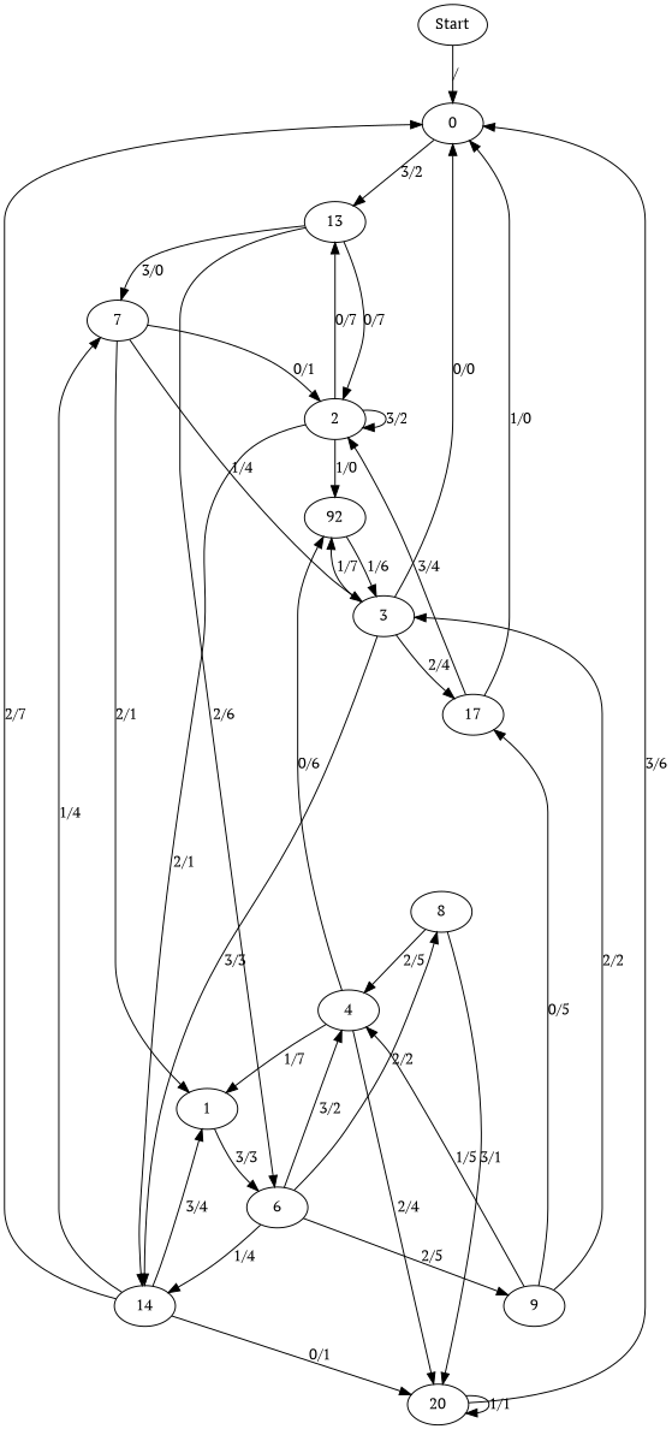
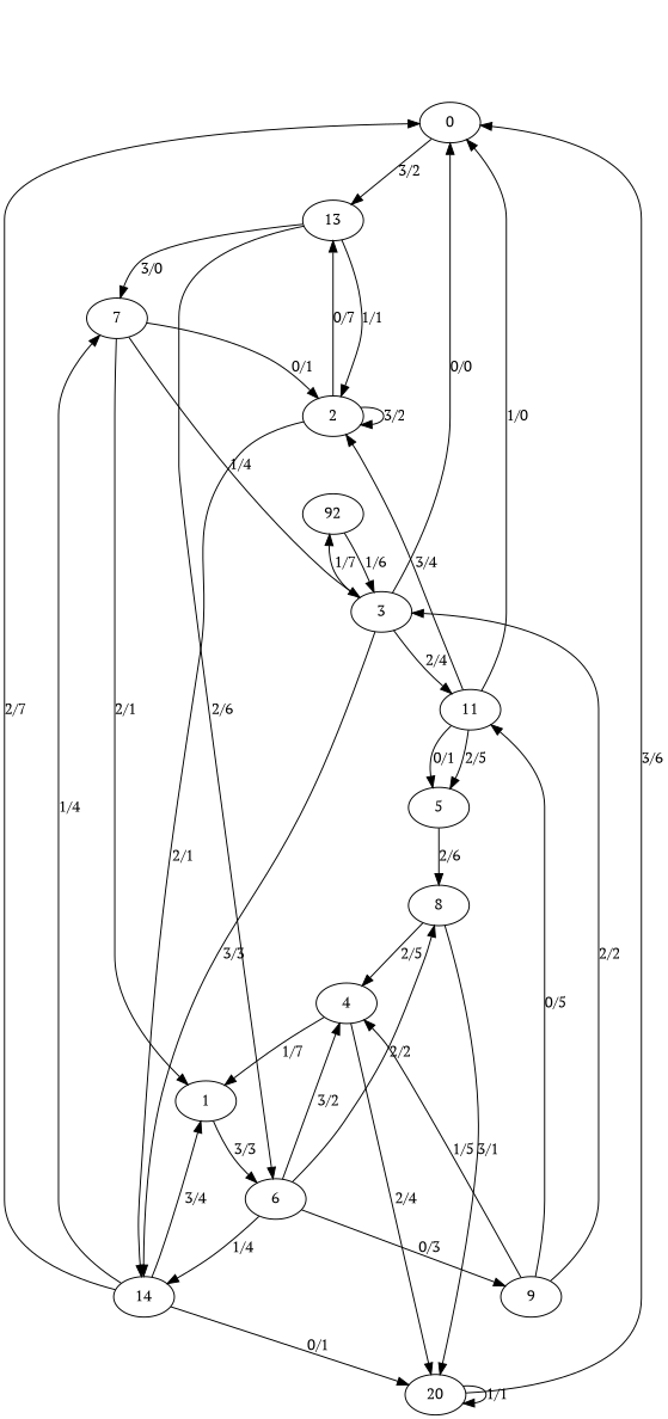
  digraph {
    fontname="PT Serif"
    node [fontname="PT Serif"]
    edge [fontname="PT Serif"]
-   Start
    0
    13
    7
    6
    2
    1
    3
    14
    8
    4
    9
    n13 [label=92]
    n14 [label=20]
-   11 [label=17]
-   Start -> 0 [label="/"]
+   11
+   5
    0 -> 13 [label="3/2"]
    13 -> 7 [label="3/0"]
    13 -> 6 [label="2/6"]
-   13 -> 2 [label="0/7"]
+   13 -> 2 [label="1/1"]
    7 -> 2 [label="0/1"]
    7 -> 1 [label="2/1"]
    7 -> 3 [label="1/4"]
    6 -> 14 [label="1/4"]
    6 -> 8 [label="2/2"]
    6 -> 4 [label="3/2"]
-   6 -> 9 [label="2/5"]
+   6 -> 9 [label="0/3"]
    2 -> 13 [label="0/7"]
    2 -> 2 [label="3/2"]
    2 -> 14 [label="2/1"]
-   2 -> n13 [label="1/0"]
    1 -> 6 [label="3/3"]
    3 -> 0 [label="0/0"]
    3 -> 14 [label="3/3"]
    3 -> n13 [label="1/7"]
    3 -> 11 [label="2/4"]
    14 -> 0 [label="2/7"]
    14 -> 7 [label="1/4"]
    14 -> 1 [label="3/4"]
    14 -> n14 [label="0/1"]
    8 -> 4 [label="2/5"]
    8 -> n14 [label="3/1"]
    4 -> 1 [label="1/7"]
-   4 -> n13 [label="0/6"]
    4 -> n14 [label="2/4"]
    9 -> 3 [label="2/2"]
    9 -> 4 [label="1/5"]
    9 -> 11 [label="0/5"]
    n13 -> 3 [label="1/6"]
    n14 -> 0 [label="3/6"]
    n14 -> n14 [label="1/1"]
    11 -> 0 [label="1/0"]
    11 -> 2 [label="3/4"]
+   11 -> 5 [label="2/5"]
+   11 -> 5 [label="0/1"]
+   5 -> 8 [label="2/6"]
  }
